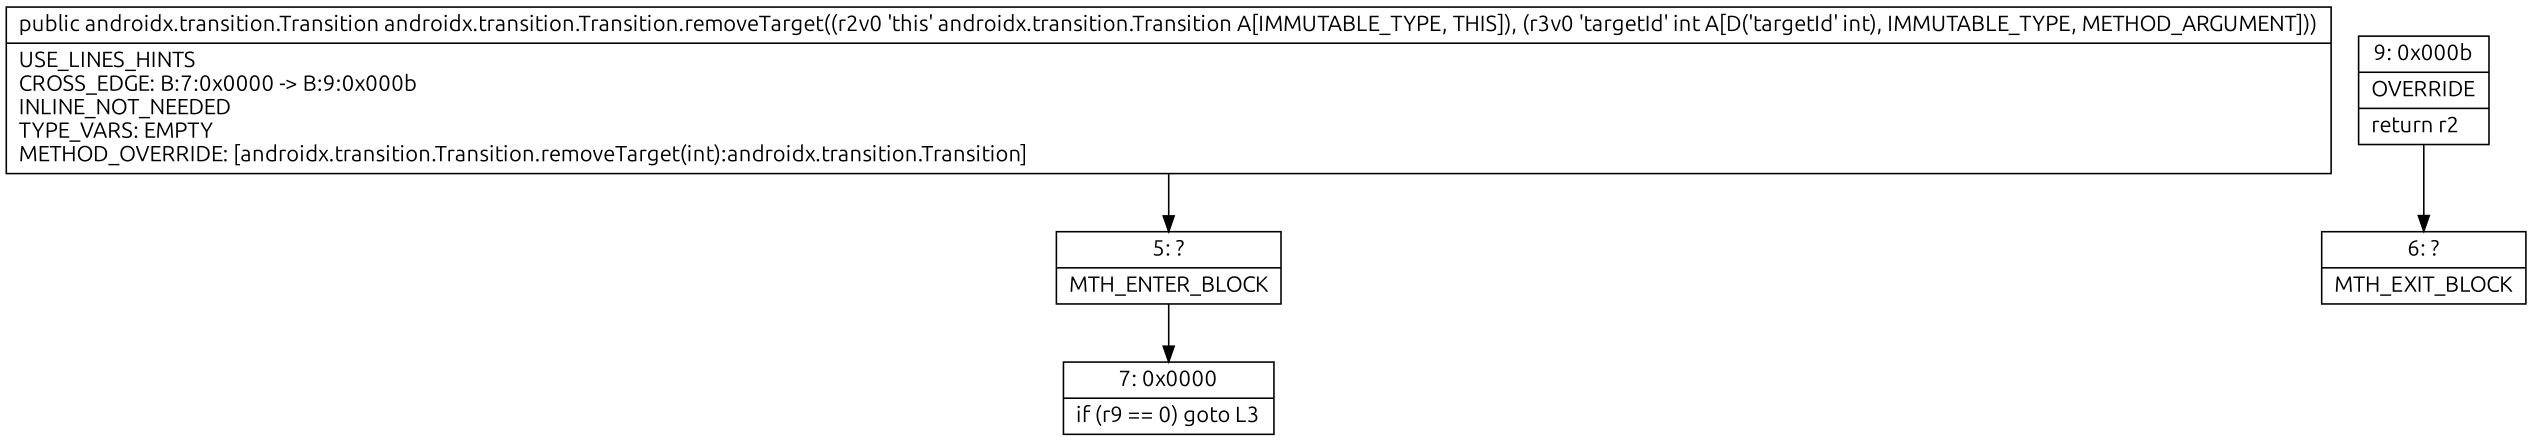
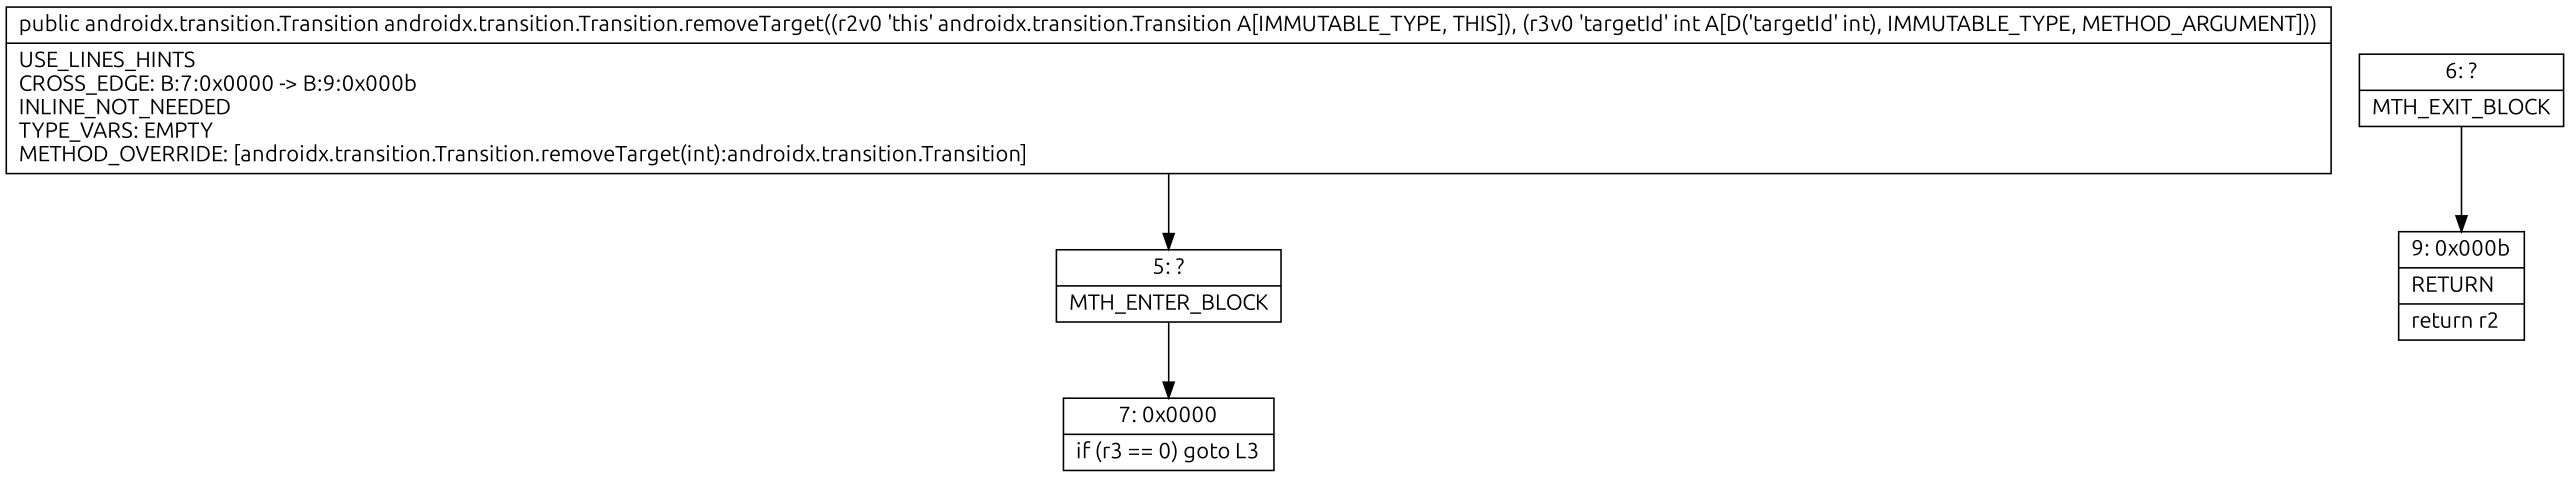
  digraph {
    fontname=Ubuntu
    node [fontname=Ubuntu shape=record]
    edge [fontname=Ubuntu]
    n1 [label="{5\:\ ?|MTH_ENTER_BLOCK\l}"]
-   n2 [label="{7\:\ 0x0000|if (r9 == 0) goto L3\l}"]
-   n3 [label="{9\:\ 0x000b|OVERRIDE\l|return r2\l}"]
+   n2 [label="{7\:\ 0x0000|if (r3 == 0) goto L3\l}"]
+   n3 [label="{9\:\ 0x000b|RETURN\l|return r2\l}"]
    n4 [label="{6\:\ ?|MTH_EXIT_BLOCK\l}"]
    n5 [label="{public androidx.transition.Transition androidx.transition.Transition.removeTarget((r2v0 'this' androidx.transition.Transition A[IMMUTABLE_TYPE, THIS]), (r3v0 'targetId' int A[D('targetId' int), IMMUTABLE_TYPE, METHOD_ARGUMENT]))  | USE_LINES_HINTS\lCROSS_EDGE: B:7:0x0000 \-\> B:9:0x000b\lINLINE_NOT_NEEDED\lTYPE_VARS: EMPTY\lMETHOD_OVERRIDE: [androidx.transition.Transition.removeTarget(int):androidx.transition.Transition]\l}"]
    n1 -> n2
-   n3 -> n4
+   n4 -> n3
    n5 -> n1
  }
